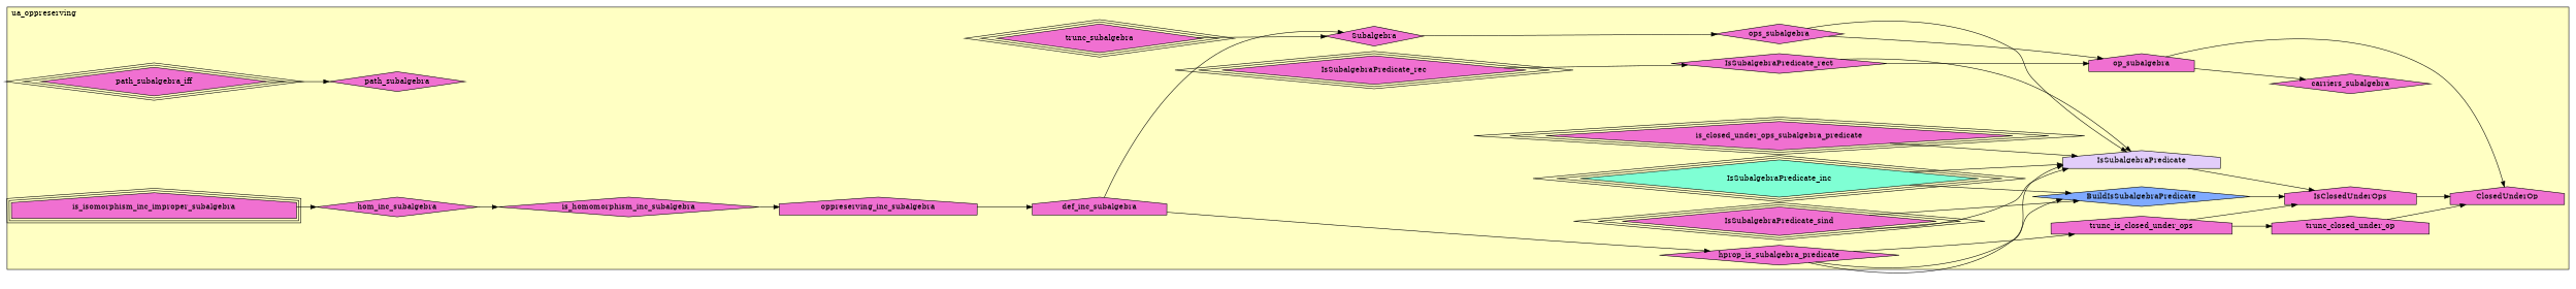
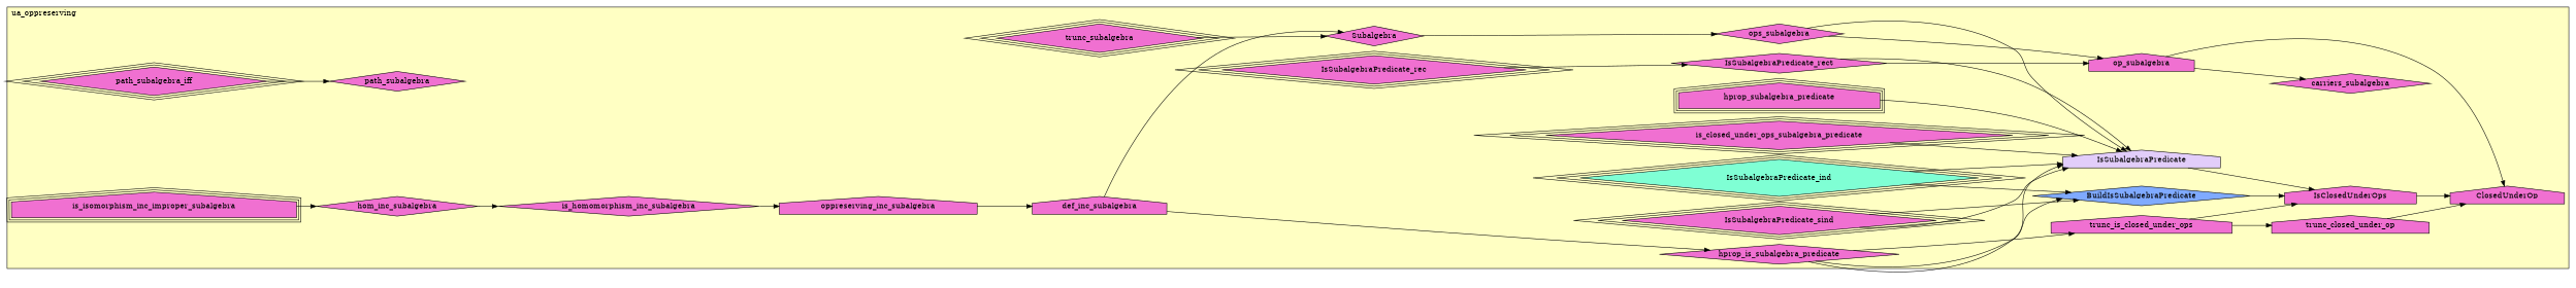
  digraph {
    rankdir=LR
    node [fillcolor="#F070D1" shape=diamond style=filled]
    n1 [label=path_subalgebra_iff peripheries=3]
    n2 [label=path_subalgebra]
    n3 [label=is_isomorphism_inc_improper_subalgebra peripheries=3 shape=house]
    n4 [label=hom_inc_subalgebra]
    n5 [label=is_homomorphism_inc_subalgebra]
    n6 [label=oppreserving_inc_subalgebra shape=house]
    n7 [label=def_inc_subalgebra shape=house]
    n8 [label=trunc_subalgebra peripheries=3]
    n9 [label=Subalgebra]
    n10 [label=ops_subalgebra]
    n11 [label=op_subalgebra shape=house]
    n12 [label=carriers_subalgebra]
    n13 [label=hprop_is_subalgebra_predicate]
    n14 [label=is_closed_under_ops_subalgebra_predicate peripheries=3]
+   n15 [label=hprop_subalgebra_predicate peripheries=3 shape=house]
    n16 [label=IsSubalgebraPredicate_sind peripheries=3]
    n17 [label=IsSubalgebraPredicate_rec peripheries=3]
-   n18 [fillcolor="#7FFFD4" label=IsSubalgebraPredicate_inc peripheries=3]
+   n18 [fillcolor="#7FFFD4" label=IsSubalgebraPredicate_ind peripheries=3]
    n19 [label=IsSubalgebraPredicate_rect]
    n20 [fillcolor="#7FAAFF" label=BuildIsSubalgebraPredicate]
    n21 [fillcolor="#E2CDFA" label=IsSubalgebraPredicate shape=house]
    n22 [label=trunc_is_closed_under_ops shape=house]
    n23 [label=IsClosedUnderOps shape=house]
    n24 [label=trunc_closed_under_op shape=house]
    n25 [label=ClosedUnderOp shape=house]
    subgraph cluster_1 {
      fillcolor="#FFFFC3"
      label=ua_oppreserving
      labeljust=l
      style=filled
      n1
      n2
      n3
      n4
      n5
      n6
      n7
      n8
      n9
      n10
      n11
      n12
      n13
      n14
+     n15
      n16
      n17
      n18
      n19
      n20
      n21
      n22
      n23
      n24
      n25
    }
    n1 -> n2
    n3 -> n4
    n4 -> n5
    n5 -> n6
    n6 -> n7
    n7 -> n9
    n7 -> n13
    n8 -> n9
    n9 -> n10
    n10 -> n11
    n10 -> n21
    n11 -> n12
    n11 -> n25
    n13 -> n20
    n13 -> n21
    n13 -> n22
    n14 -> n21
+   n15 -> n21
    n16 -> n20
    n16 -> n21
    n17 -> n19
    n18 -> n20
    n18 -> n21
    n19 -> n11
    n19 -> n21
    n20 -> n23
    n21 -> n23
    n22 -> n23
    n22 -> n24
    n23 -> n25
    n24 -> n25
  }
